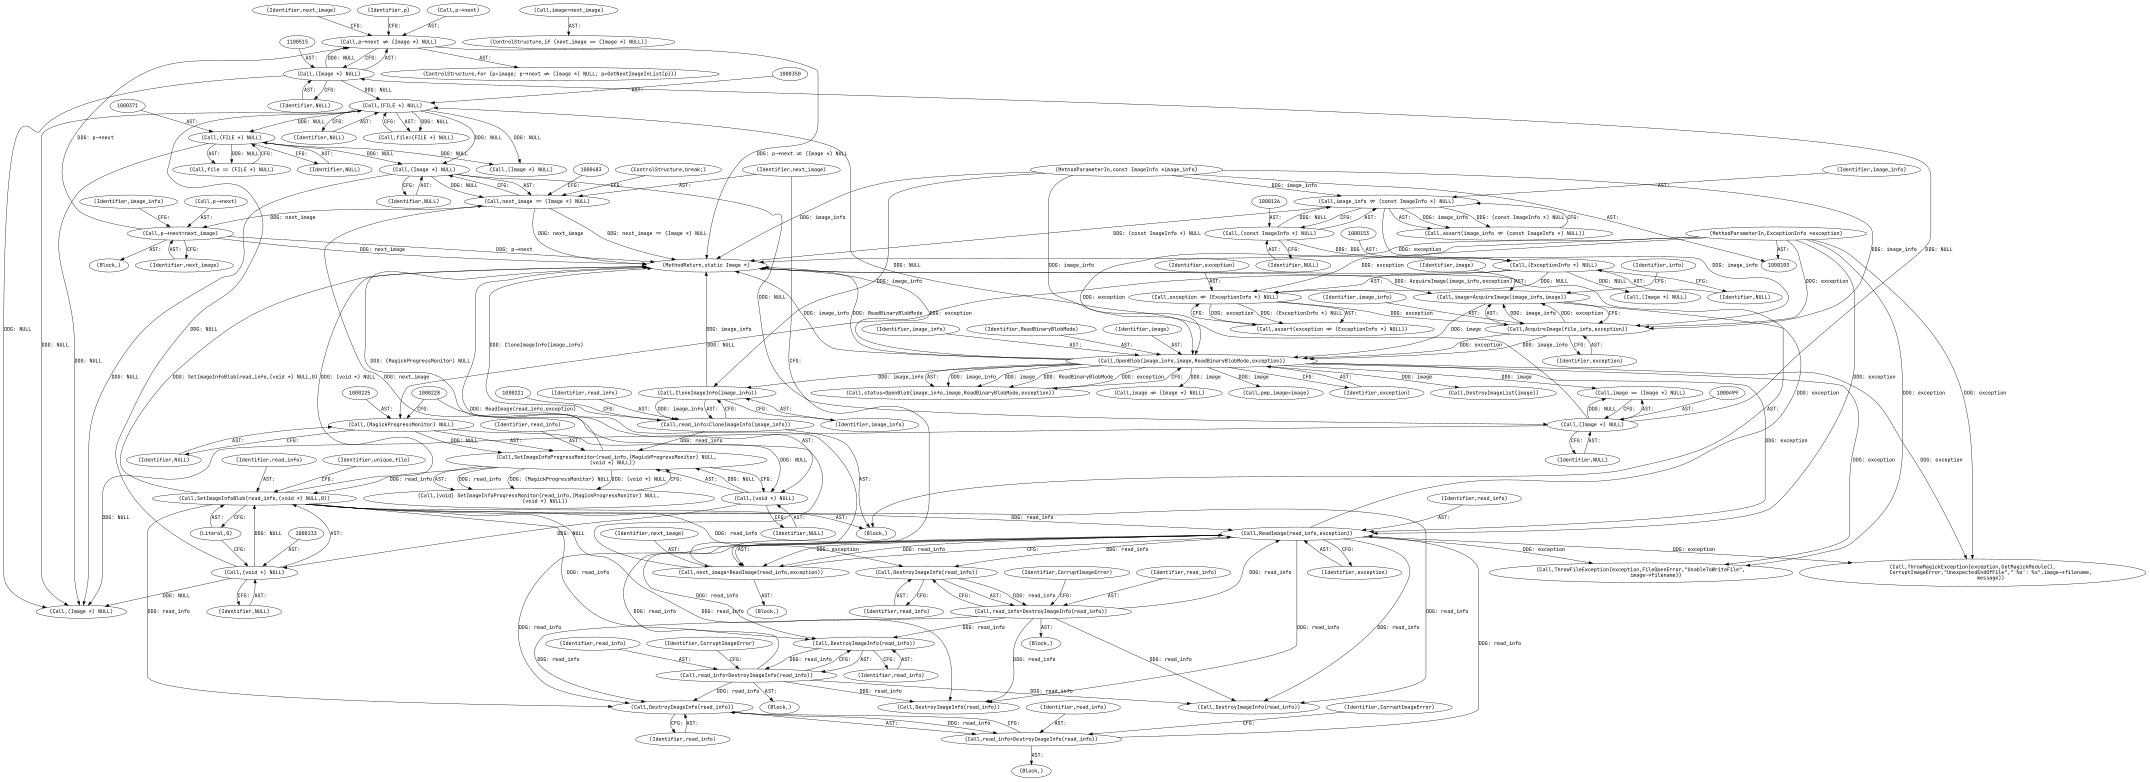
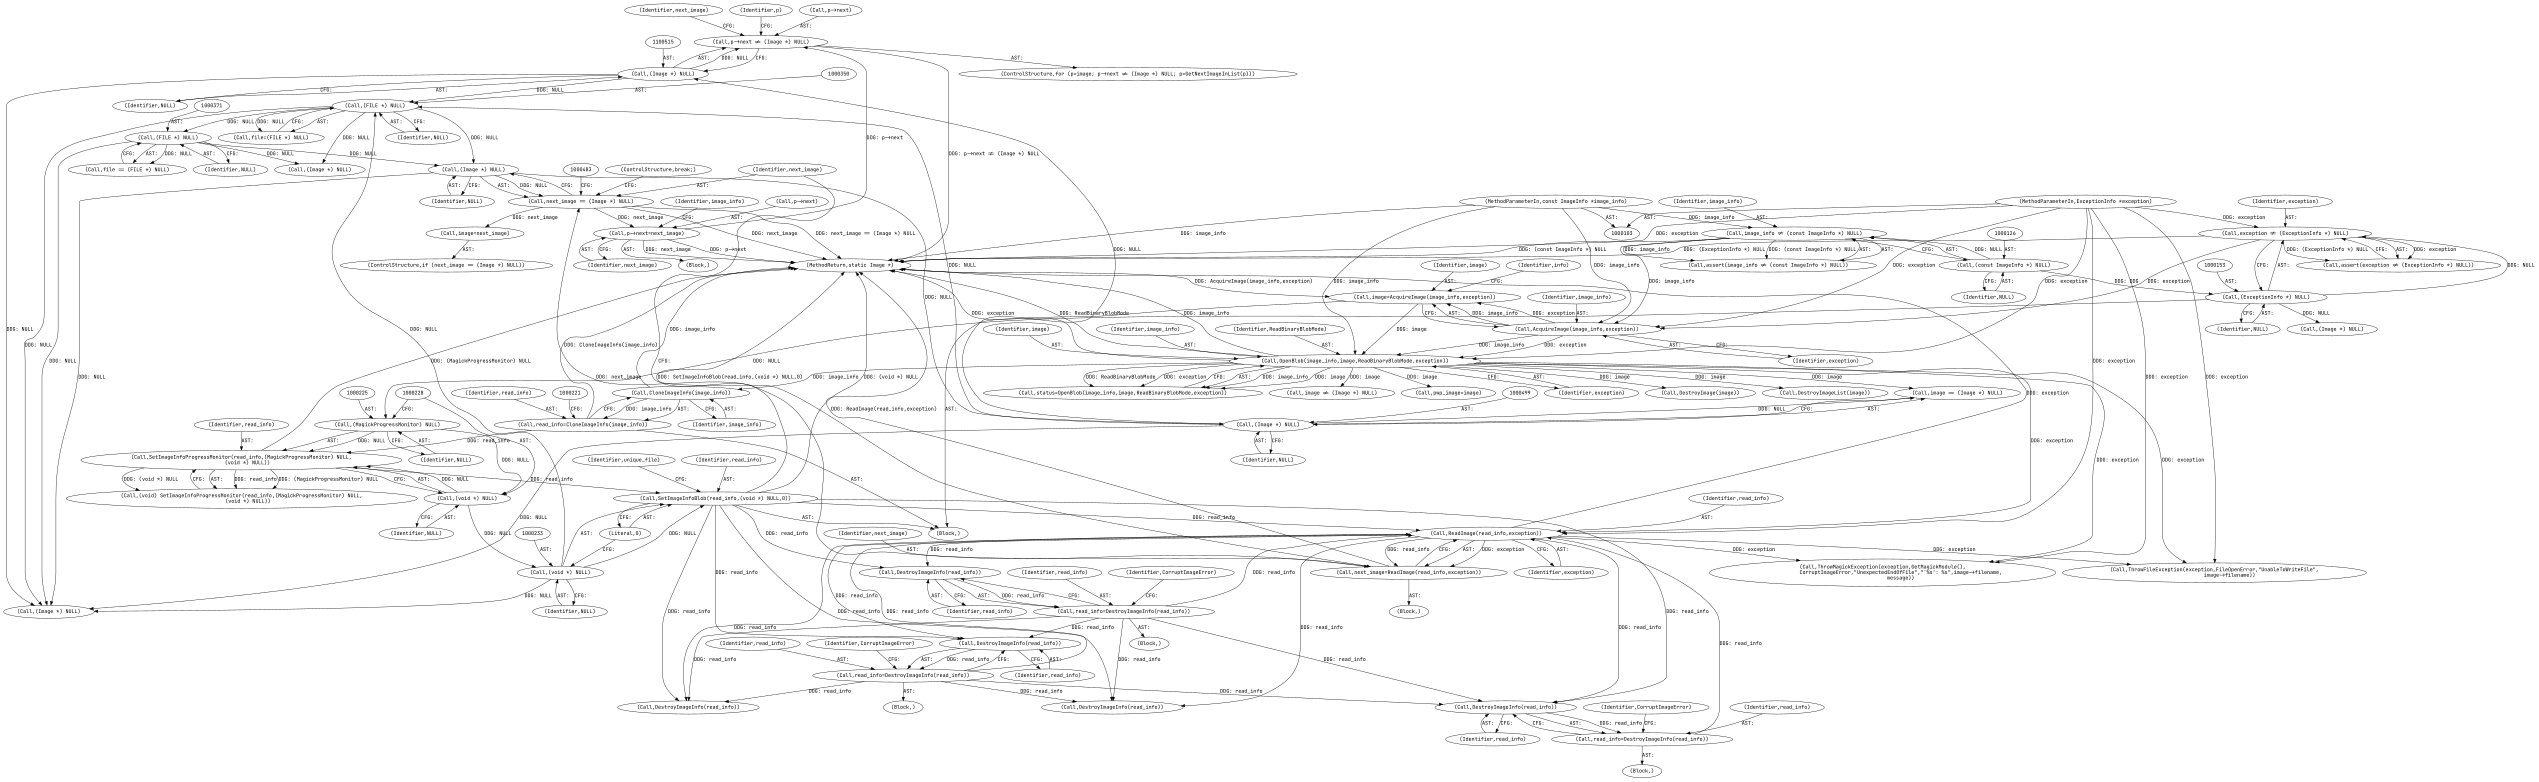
  digraph {
    fontname="JetBrains Mono"
    node [fontname="JetBrains Mono"]
    edge [fontname="JetBrains Mono"]
    n1 [label="(Call,p->next != (Image *) NULL)"]
    n2 [label="(Call,(Image *) NULL)"]
    n3 [label="(MethodReturn,static Image *)"]
    n4 [label="(ControlStructure,for (p=image; p->next != (Image *) NULL; p=GetNextImageInList(p)))"]
    n5 [label="(Call,(FILE *) NULL)"]
    n6 [label="(Call,(Image *) NULL)"]
    n7 [label="(Identifier,NULL)"]
-   n8 [label="(Call,image=AcquireImage(image_info,image))"]
+   n8 [label="(Call,image=AcquireImage(image_info,exception))"]
    n9 [label="(Call,p->next=next_image)"]
    n10 [label="(Identifier,next_image)"]
    n11 [label="(Block,)"]
    n12 [label="(Call,next_image == (Image *) NULL)"]
    n13 [label="(Call,(Image *) NULL)"]
    n14 [label="(Call,image=next_image)"]
    n15 [label="(Call,(Image *) NULL)"]
    n16 [label="(Identifier,NULL)"]
    n17 [label="(ControlStructure,if (next_image == (Image *) NULL))"]
    n18 [label="(Call,next_image=ReadImage(read_info,exception))"]
    n19 [label="(Call,ReadImage(read_info,exception))"]
    n20 [label="(Block,)"]
    n21 [label="(Call,DestroyImageInfo(read_info))"]
    n22 [label="(Call,DestroyImageInfo(read_info))"]
    n23 [label="(Call,DestroyImageInfo(read_info))"]
    n24 [label="(Call,ThrowMagickException(exception,GetMagickModule(),\n            CorruptImageError,\"UnexpectedEndOfFile\",\"`%s': %s\",image->filename,\n            message))"]
    n25 [label="(Call,DestroyImageInfo(read_info))"]
    n26 [label="(Call,ThrowFileException(exception,FileOpenError,\"UnableToWriteFile\",\n          image->filename))"]
    n27 [label="(Identifier,exception)"]
    n28 [label="(Call,DestroyImageInfo(read_info))"]
    n29 [label="(Call,read_info=DestroyImageInfo(read_info))"]
    n30 [label="(Identifier,read_info)"]
    n31 [label="(Call,read_info=DestroyImageInfo(read_info))"]
    n32 [label="(Identifier,read_info)"]
    n33 [label="(Call,read_info=DestroyImageInfo(read_info))"]
    n34 [label="(Identifier,read_info)"]
    n35 [label="(Block,)"]
    n36 [label="(Call,SetImageInfoBlob(read_info,(void *) NULL,0))"]
    n37 [label="(Literal,0)"]
    n38 [label="(Block,)"]
    n39 [label="(Call,(void *) NULL)"]
    n40 [label="(Call,SetImageInfoProgressMonitor(read_info,(MagickProgressMonitor) NULL,\n    (void *) NULL))"]
    n41 [label="(Call,(void *) NULL)"]
    n42 [label="(Call,(void) SetImageInfoProgressMonitor(read_info,(MagickProgressMonitor) NULL,\n    (void *) NULL))"]
    n43 [label="(Identifier,NULL)"]
    n44 [label="(Call,read_info=CloneImageInfo(image_info))"]
    n45 [label="(Call,CloneImageInfo(image_info))"]
    n46 [label="(Identifier,image_info)"]
    n47 [label="(Call,OpenBlob(image_info,image,ReadBinaryBlobMode,exception))"]
    n48 [label="(Call,image != (Image *) NULL)"]
    n49 [label="(Call,pwp_image=image)"]
    n50 [label="(Identifier,exception)"]
    n51 [label="(Call,image == (Image *) NULL)"]
+   n52 [label="(Call,DestroyImage(image))"]
    n53 [label="(Call,DestroyImageList(image))"]
    n54 [label="(Call,status=OpenBlob(image_info,image,ReadBinaryBlobMode,exception))"]
-   n55 [label="(Call,AcquireImage(file_info,exception))"]
+   n55 [label="(Call,AcquireImage(image_info,exception))"]
    n56 [label="(Identifier,exception)"]
    n57 [label="(Call,image_info != (const ImageInfo *) NULL)"]
    n58 [label="(Call,(const ImageInfo *) NULL)"]
    n59 [label="(Call,assert(image_info != (const ImageInfo *) NULL))"]
    n60 [label="(Call,(ExceptionInfo *) NULL)"]
    n61 [label="(Identifier,NULL)"]
    n62 [label="(MethodParameterIn,const ImageInfo *image_info)"]
    1000103
    n64 [label="(Call,exception != (ExceptionInfo *) NULL)"]
    n65 [label="(Call,(MagickProgressMonitor) NULL)"]
    n66 [label="(Identifier,NULL)"]
    n67 [label="(Call,(Image *) NULL)"]
    n68 [label="(Call,assert(exception != (ExceptionInfo *) NULL))"]
    n69 [label="(MethodParameterIn,ExceptionInfo *exception)"]
    n70 [label="(Identifier,NULL)"]
    n71 [label="(Identifier,NULL)"]
    n72 [label="(Call,(FILE *) NULL)"]
    n73 [label="(Identifier,NULL)"]
    n74 [label="(Call,file=(FILE *) NULL)"]
    n75 [label="(Call,(Image *) NULL)"]
    n76 [label="(Block,)"]
    n77 [label="(Block,)"]
    n78 [label="(Identifier,NULL)"]
    n79 [label="(Call,file == (FILE *) NULL)"]
    n80 [label="(Identifier,NULL)"]
    n81 [label="(Identifier,read_info)"]
    n82 [label="(Identifier,image_info)"]
    n83 [label="(Identifier,CorruptImageError)"]
    n84 [label="(Identifier,image_info)"]
    n85 [label="(Call,p->next)"]
    n86 [label="(ControlStructure,break;)"]
    n87 [label="(Identifier,image_info)"]
    n88 [label="(Identifier,info)"]
    n89 [label="(Identifier,read_info)"]
    n90 [label="(Identifier,next_image)"]
    n91 [label="(Identifier,ReadBinaryBlobMode)"]
    n92 [label="(Identifier,next_image)"]
    n93 [label="(Identifier,image)"]
    n94 [label="(Identifier,image_info)"]
    n95 [label="(Identifier,read_info)"]
    n96 [label="(Identifier,CorruptImageError)"]
    n97 [label="(Identifier,p)"]
    n98 [label="(Identifier,image)"]
    n99 [label="(Identifier,unique_file)"]
    n100 [label="(Identifier,next_image)"]
    n101 [label="(Identifier,read_info)"]
    n102 [label="(Identifier,CorruptImageError)"]
    n103 [label="(Identifier,read_info)"]
    n104 [label="(Identifier,read_info)"]
    n105 [label="(Identifier,exception)"]
    n106 [label="(Identifier,read_info)"]
    n107 [label="(Call,p->next)"]
    1000483
    1000221
    1000126
    1000153
    1000225
    1000228
    1000233
    1000350
    n116 [label=1100515]
    1000499
    1000371
    n1 -> n2 [label="CFG: "]
    n1 -> n3 [label="DDG: p->next != (Image *) NULL"]
    n1 -> n4 [label="AST: "]
    n2 -> n1 [label="AST: "]
    n2 -> n1 [label="DDG: NULL"]
    n2 -> n5 [label="DDG: NULL"]
    n2 -> n6 [label="DDG: NULL"]
    n2 -> n7 [label="CFG: "]
    n3 -> n8 [label="DDG: AcquireImage(image_info,exception)"]
    n5 -> n6 [label="DDG: NULL"]
    n5 -> n13 [label="DDG: NULL"]
    n5 -> n72 [label="DDG: NULL"]
    n5 -> n73 [label="CFG: "]
    n5 -> n74 [label="AST: "]
    n5 -> n74 [label="DDG: NULL"]
    n5 -> n75 [label="DDG: NULL"]
    n7 -> n2 [label="AST: "]
    n8 -> n38 [label="AST: "]
    n8 -> n47 [label="DDG: image"]
    n8 -> n55 [label="CFG: "]
    n9 -> n1 [label="DDG: p->next"]
    n9 -> n3 [label="DDG: p->next"]
    n9 -> n3 [label="DDG: next_image"]
    n9 -> n10 [label="CFG: "]
    n9 -> n11 [label="AST: "]
    n10 -> n9 [label="AST: "]
    n12 -> n3 [label="DDG: next_image == (Image *) NULL"]
    n12 -> n3 [label="DDG: next_image"]
    n12 -> n9 [label="DDG: next_image"]
    n12 -> n13 [label="CFG: "]
+   n12 -> n14 [label="DDG: next_image"]
    n13 -> n6 [label="DDG: NULL"]
    n13 -> n12 [label="AST: "]
    n13 -> n12 [label="DDG: NULL"]
    n13 -> n15 [label="DDG: NULL"]
    n13 -> n16 [label="CFG: "]
    n14 -> n17 [label="AST: "]
    n15 -> n2 [label="DDG: NULL"]
    n15 -> n5 [label="DDG: NULL"]
    n15 -> n6 [label="DDG: NULL"]
    n15 -> n51 [label="AST: "]
    n15 -> n51 [label="DDG: NULL"]
    n15 -> n78 [label="CFG: "]
    n16 -> n13 [label="AST: "]
    n18 -> n3 [label="DDG: ReadImage(read_info,exception)"]
    n18 -> n12 [label="DDG: next_image"]
    n18 -> n19 [label="CFG: "]
    n18 -> n20 [label="AST: "]
    n19 -> n3 [label="DDG: exception"]
    n19 -> n18 [label="AST: "]
    n19 -> n18 [label="DDG: read_info"]
    n19 -> n18 [label="DDG: exception"]
    n19 -> n21 [label="DDG: read_info"]
    n19 -> n22 [label="DDG: read_info"]
    n19 -> n23 [label="DDG: read_info"]
    n19 -> n24 [label="DDG: exception"]
    n19 -> n25 [label="DDG: read_info"]
    n19 -> n26 [label="DDG: exception"]
    n19 -> n27 [label="CFG: "]
    n19 -> n28 [label="DDG: read_info"]
    n21 -> n29 [label="AST: "]
    n21 -> n29 [label="DDG: read_info"]
    n21 -> n30 [label="CFG: "]
    n22 -> n31 [label="AST: "]
    n22 -> n31 [label="DDG: read_info"]
    n22 -> n32 [label="CFG: "]
    n23 -> n33 [label="AST: "]
    n23 -> n33 [label="DDG: read_info"]
    n23 -> n34 [label="CFG: "]
    n27 -> n19 [label="AST: "]
    n29 -> n19 [label="DDG: read_info"]
    n29 -> n21 [label="CFG: "]
    n29 -> n22 [label="DDG: read_info"]
    n29 -> n23 [label="DDG: read_info"]
    n29 -> n25 [label="DDG: read_info"]
    n29 -> n28 [label="DDG: read_info"]
    n29 -> n35 [label="AST: "]
    n30 -> n21 [label="AST: "]
    n31 -> n19 [label="DDG: read_info"]
    n31 -> n22 [label="CFG: "]
    n31 -> n76 [label="AST: "]
    n32 -> n22 [label="AST: "]
    n33 -> n19 [label="DDG: read_info"]
    n33 -> n22 [label="DDG: read_info"]
    n33 -> n23 [label="CFG: "]
    n33 -> n25 [label="DDG: read_info"]
    n33 -> n28 [label="DDG: read_info"]
    n33 -> n77 [label="AST: "]
    n34 -> n23 [label="AST: "]
    n36 -> n3 [label="DDG: (void *) NULL"]
    n36 -> n3 [label="DDG: SetImageInfoBlob(read_info,(void *) NULL,0)"]
    n36 -> n19 [label="DDG: read_info"]
    n36 -> n21 [label="DDG: read_info"]
    n36 -> n22 [label="DDG: read_info"]
    n36 -> n23 [label="DDG: read_info"]
    n36 -> n25 [label="DDG: read_info"]
    n36 -> n28 [label="DDG: read_info"]
    n36 -> n37 [label="CFG: "]
    n36 -> n38 [label="AST: "]
    n37 -> n36 [label="AST: "]
    n37 -> n39 [label="CFG: "]
    n39 -> n5 [label="DDG: NULL"]
    n39 -> n6 [label="DDG: NULL"]
    n39 -> n36 [label="AST: "]
    n39 -> n36 [label="DDG: NULL"]
    n39 -> n71 [label="CFG: "]
    n40 -> n3 [label="DDG: (MagickProgressMonitor) NULL"]
    n40 -> n36 [label="DDG: read_info"]
    n40 -> n41 [label="CFG: "]
    n40 -> n42 [label="AST: "]
    n40 -> n42 [label="DDG: read_info"]
    n40 -> n42 [label="DDG: (MagickProgressMonitor) NULL"]
    n40 -> n42 [label="DDG: (void *) NULL"]
    n41 -> n39 [label="DDG: NULL"]
    n41 -> n40 [label="AST: "]
    n41 -> n40 [label="DDG: NULL"]
    n41 -> n43 [label="CFG: "]
    n42 -> n40 [label="CFG: "]
    n43 -> n41 [label="AST: "]
    n44 -> n3 [label="DDG: CloneImageInfo(image_info)"]
    n44 -> n38 [label="AST: "]
    n44 -> n40 [label="DDG: read_info"]
    n44 -> n45 [label="CFG: "]
    n45 -> n3 [label="DDG: image_info"]
    n45 -> n44 [label="AST: "]
    n45 -> n44 [label="DDG: image_info"]
    n45 -> n46 [label="CFG: "]
    n46 -> n45 [label="AST: "]
    n47 -> n3 [label="DDG: exception"]
    n47 -> n3 [label="DDG: image_info"]
    n47 -> n3 [label="DDG: ReadBinaryBlobMode"]
    n47 -> n19 [label="DDG: exception"]
    n47 -> n24 [label="DDG: exception"]
    n47 -> n26 [label="DDG: exception"]
    n47 -> n45 [label="DDG: image_info"]
    n47 -> n48 [label="DDG: image"]
    n47 -> n49 [label="DDG: image"]
    n47 -> n50 [label="CFG: "]
    n47 -> n51 [label="DDG: image"]
+   n47 -> n52 [label="DDG: image"]
    n47 -> n53 [label="DDG: image"]
    n47 -> n54 [label="AST: "]
    n47 -> n54 [label="DDG: image_info"]
    n47 -> n54 [label="DDG: image"]
    n47 -> n54 [label="DDG: ReadBinaryBlobMode"]
    n47 -> n54 [label="DDG: exception"]
    n50 -> n47 [label="AST: "]
    n51 -> n15 [label="CFG: "]
    n54 -> n47 [label="CFG: "]
    n55 -> n8 [label="AST: "]
    n55 -> n8 [label="DDG: image_info"]
    n55 -> n8 [label="DDG: exception"]
    n55 -> n47 [label="DDG: image_info"]
    n55 -> n47 [label="DDG: exception"]
    n55 -> n56 [label="CFG: "]
    n56 -> n55 [label="AST: "]
    n57 -> n3 [label="DDG: (const ImageInfo *) NULL"]
    n57 -> n55 [label="DDG: image_info"]
    n57 -> n58 [label="CFG: "]
    n57 -> n59 [label="AST: "]
    n57 -> n59 [label="DDG: image_info"]
    n57 -> n59 [label="DDG: (const ImageInfo *) NULL"]
    n58 -> n57 [label="AST: "]
    n58 -> n57 [label="DDG: NULL"]
    n58 -> n60 [label="DDG: DDG"]
    n58 -> n61 [label="CFG: "]
-   n59 -> n57 [label="CFG: "]
+   n59 -> n57 [label="AST: "]
    n60 -> n64 [label="AST: "]
    n60 -> n64 [label="DDG: NULL"]
    n60 -> n65 [label="DDG: NULL"]
    n60 -> n66 [label="CFG: "]
    n60 -> n67 [label="DDG: NULL"]
    n61 -> n58 [label="AST: "]
    n62 -> n3 [label="DDG: image_info"]
-   n62 -> n45 [label="DDG: image_info"]
    n62 -> n47 [label="DDG: image_info"]
    n62 -> n55 [label="DDG: image_info"]
    n62 -> n57 [label="DDG: image_info"]
    n62 -> 1000103 [label="AST: "]
+   n64 -> n3 [label="DDG: (ExceptionInfo *) NULL"]
    n64 -> n55 [label="DDG: exception"]
+   n64 -> n60 [label="CFG: "]
    n64 -> n68 [label="AST: "]
    n64 -> n68 [label="DDG: exception"]
    n64 -> n68 [label="DDG: (ExceptionInfo *) NULL"]
    n65 -> n40 [label="AST: "]
    n65 -> n40 [label="DDG: NULL"]
    n65 -> n41 [label="DDG: NULL"]
    n65 -> n70 [label="CFG: "]
    n66 -> n60 [label="AST: "]
    n68 -> n64 [label="CFG: "]
    n69 -> n3 [label="DDG: exception"]
    n69 -> n19 [label="DDG: exception"]
    n69 -> n24 [label="DDG: exception"]
    n69 -> n26 [label="DDG: exception"]
    n69 -> n47 [label="DDG: exception"]
    n69 -> n55 [label="DDG: exception"]
    n69 -> 1000103 [label="AST: "]
    n69 -> n64 [label="DDG: exception"]
    n70 -> n65 [label="AST: "]
    n71 -> n39 [label="AST: "]
    n72 -> n6 [label="DDG: NULL"]
    n72 -> n13 [label="DDG: NULL"]
    n72 -> n75 [label="DDG: NULL"]
    n72 -> n79 [label="AST: "]
    n72 -> n79 [label="DDG: NULL"]
    n72 -> n80 [label="CFG: "]
    n73 -> n5 [label="AST: "]
    n74 -> n5 [label="CFG: "]
    n78 -> n15 [label="AST: "]
    n79 -> n72 [label="CFG: "]
    n80 -> n72 [label="AST: "]
    n81 -> n44 [label="AST: "]
    n82 -> n47 [label="AST: "]
    n83 -> n33 [label="CFG: "]
    n84 -> n9 [label="CFG: "]
    n85 -> n9 [label="AST: "]
    n86 -> n12 [label="CFG: "]
    n87 -> n57 [label="AST: "]
    n88 -> n8 [label="CFG: "]
    n89 -> n31 [label="AST: "]
    n90 -> n1 [label="CFG: "]
    n91 -> n47 [label="AST: "]
    n92 -> n12 [label="AST: "]
    n92 -> n18 [label="CFG: "]
    n93 -> n8 [label="AST: "]
    n94 -> n55 [label="AST: "]
    n95 -> n33 [label="AST: "]
    n96 -> n29 [label="CFG: "]
    n97 -> n1 [label="CFG: "]
    n98 -> n47 [label="AST: "]
    n99 -> n36 [label="CFG: "]
    n100 -> n18 [label="AST: "]
    n101 -> n36 [label="AST: "]
    n102 -> n31 [label="CFG: "]
    n103 -> n29 [label="AST: "]
    n104 -> n19 [label="AST: "]
    n105 -> n64 [label="AST: "]
    n106 -> n40 [label="AST: "]
    n107 -> n1 [label="AST: "]
    1000483 -> n12 [label="CFG: "]
    1000221 -> n44 [label="CFG: "]
    1000126 -> n58 [label="AST: "]
    1000153 -> n60 [label="AST: "]
    1000225 -> n65 [label="AST: "]
    1000228 -> n41 [label="AST: "]
    1000228 -> n65 [label="CFG: "]
    1000233 -> n39 [label="AST: "]
    1000350 -> n5 [label="AST: "]
    n116 -> n2 [label="AST: "]
    1000499 -> n15 [label="AST: "]
    1000371 -> n72 [label="AST: "]
  }
